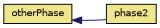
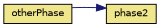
  digraph {
    rankdir=LR
    node [color=black fillcolor=khaki fontname=Helvetica fontsize=10 shape=record style=filled]
    n1 [fontcolor=black height=0.2 label=otherPhase width=0.4]
    n2 [height=0.2 label=phase2 width=0.4]
-   n1 -> n2 [color=midnightblue dir=back fontname=Helvetica fontsize=10 labelfontname=Helvetica labelfontsize=10 style=solid]
+   n2 -> n1 [color=midnightblue dir=back fontname=Helvetica fontsize=10 labelfontname=Helvetica labelfontsize=10 style=solid]
  }
